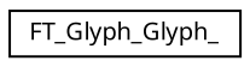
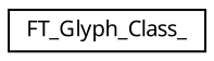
  digraph {
    rankdir=TB
    fontname="Noto Sans"
-   n1 [color=black fillcolor=white fontname="Noto Sans" fontsize=10 height=0.2 label=FT_Glyph_Glyph_ shape=record style=filled width=0.4]
+   n1 [color=black fillcolor=white fontname="Noto Sans" fontsize=10 height=0.2 label=FT_Glyph_Class_ shape=record style=filled width=0.4]
  }
